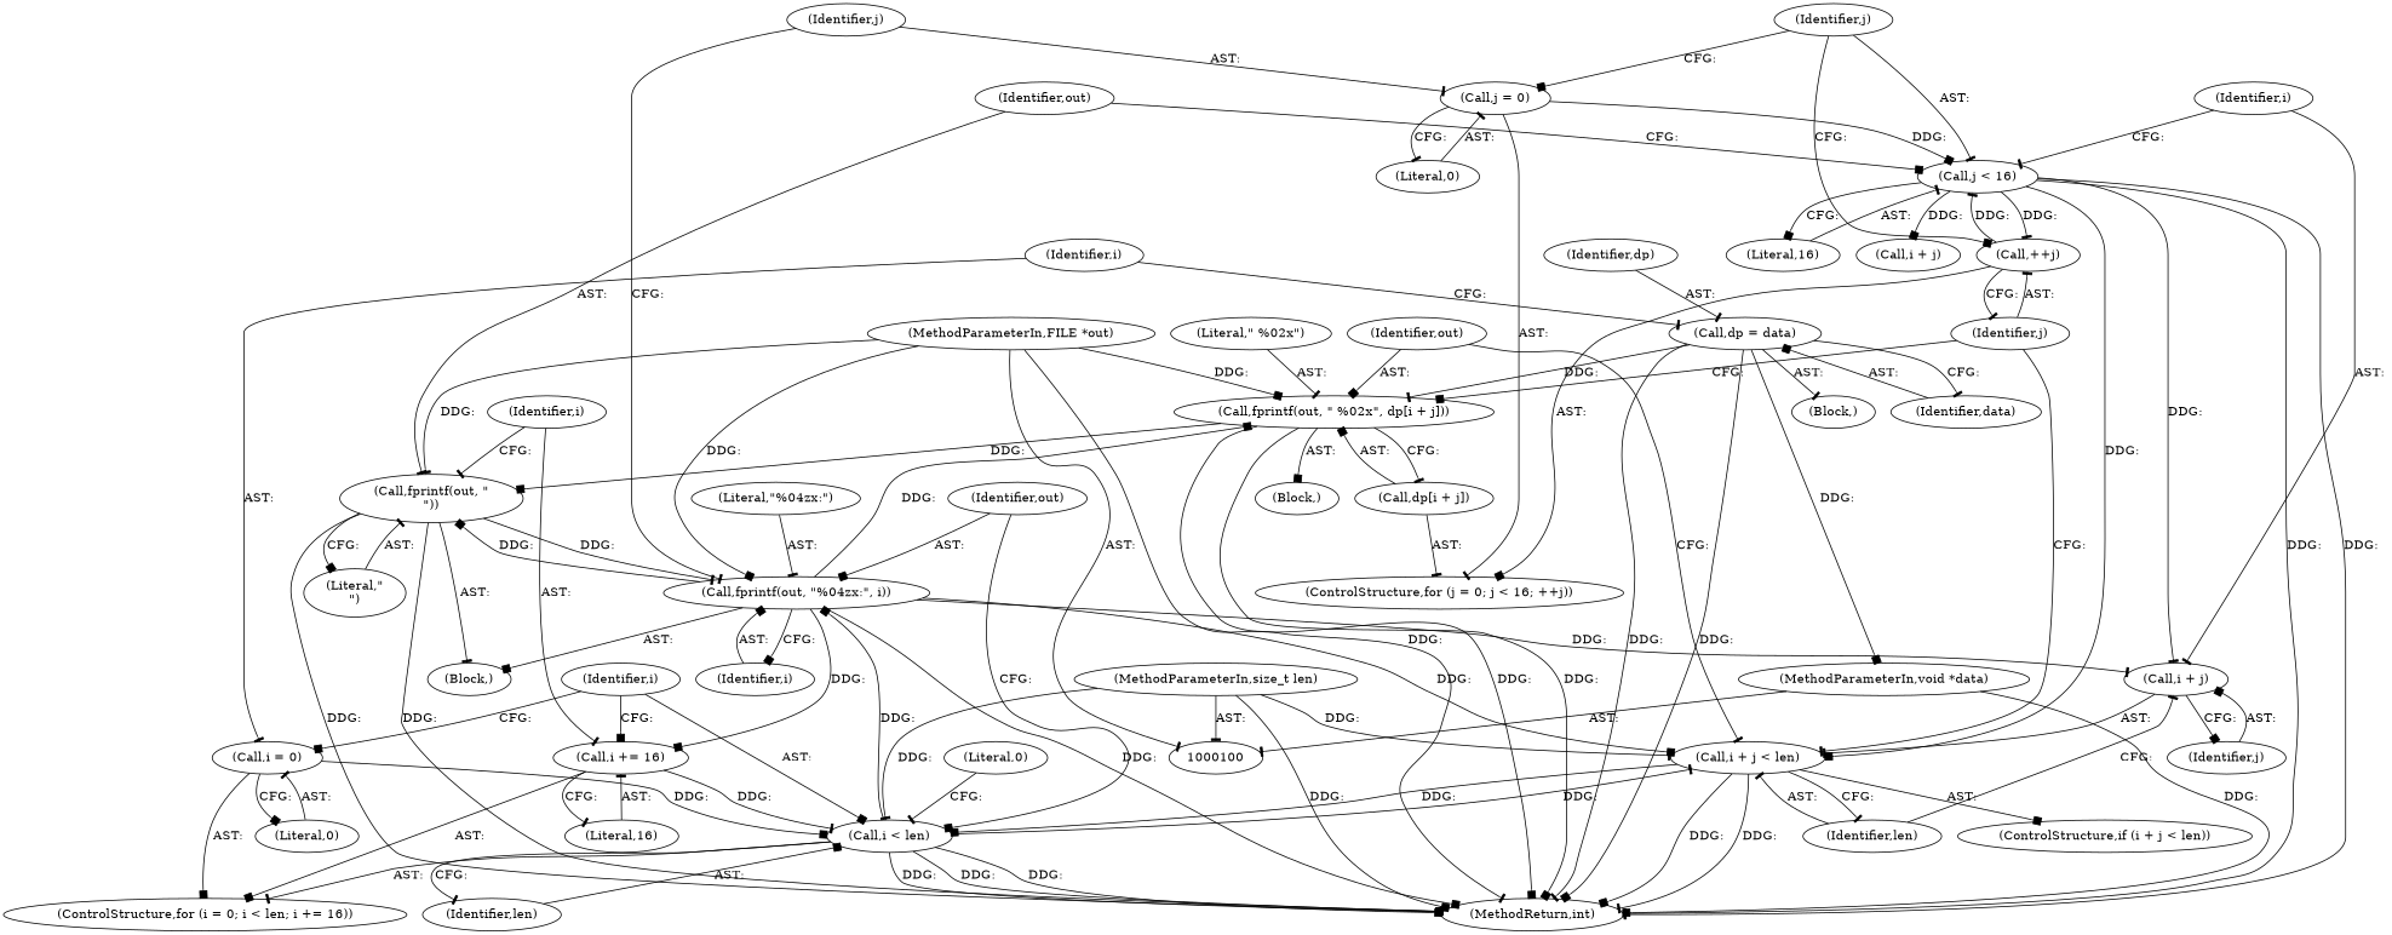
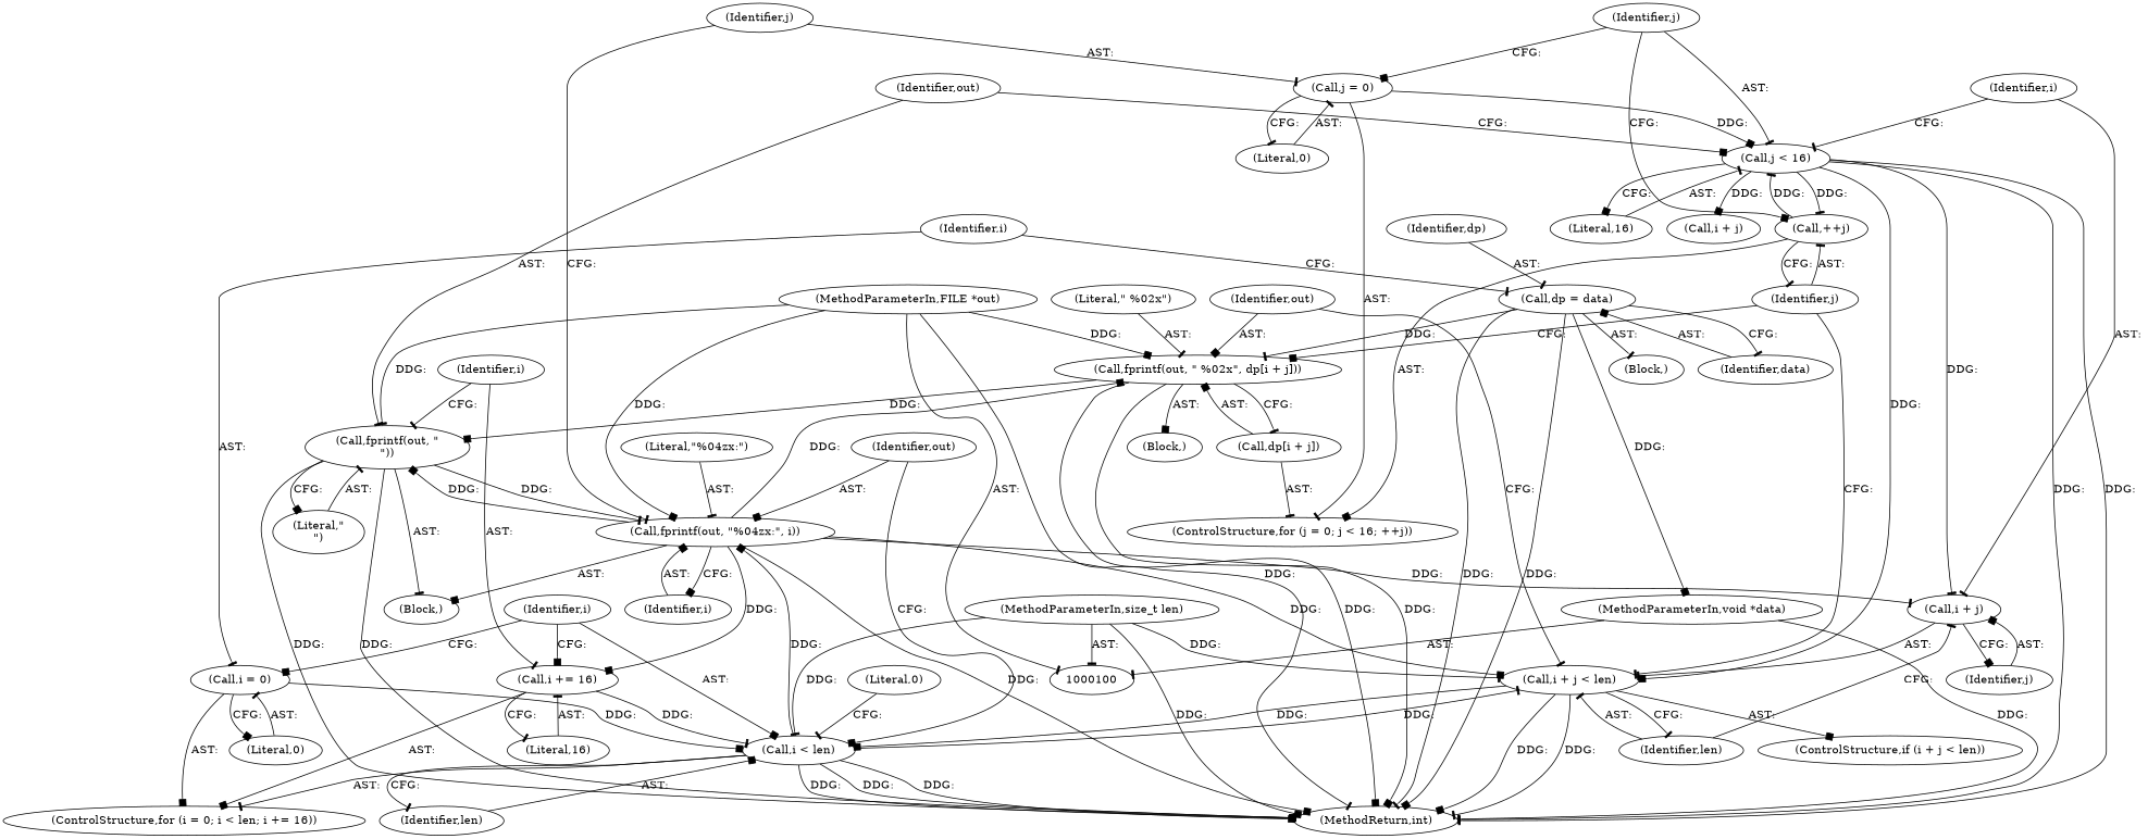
  digraph {
    edge [arrowhead=tee]
    n1 [label="(Call,fprintf(out, \" %02x\", dp[i + j]))"]
    n2 [label="(Call,fprintf(out, \"\n\"))"]
    n3 [label="(MethodReturn,int)"]
    n4 [label="(Call,dp[i + j])"]
    n5 [label="(Block,)"]
    n6 [label="(Call,fprintf(out, \"%04zx:\", i))"]
    n7 [label="(Block,)"]
    n8 [label="(Literal,\"\n\")"]
    n9 [label="(ControlStructure,for (j = 0; j < 16; ++j))"]
    n10 [label="(Call,i += 16)"]
    n11 [label="(Call,i + j < len)"]
    n12 [label="(Call,i + j)"]
    n13 [label="(Identifier,i)"]
    n14 [label="(Call,i < len)"]
    n15 [label="(ControlStructure,for (i = 0; i < len; i += 16))"]
    n16 [label="(Literal,16)"]
    n17 [label="(ControlStructure,if (i + j < len))"]
    n18 [label="(Identifier,len)"]
    n19 [label="(Identifier,j)"]
    n20 [label="(MethodParameterIn,FILE *out)"]
    1000100
    n22 [label="(Call,dp = data)"]
    n23 [label="(Block,)"]
    n24 [label="(Identifier,data)"]
    n25 [label="(MethodParameterIn,void *data)"]
    n26 [label="(Identifier,len)"]
    n27 [label="(Call,i = 0)"]
    n28 [label="(Literal,0)"]
    n29 [label="(Call,j < 16)"]
    n30 [label="(Call,++j)"]
    n31 [label="(Literal,16)"]
    n32 [label="(Call,i + j)"]
    n33 [label="(Identifier,j)"]
    n34 [label="(Call,j = 0)"]
    n35 [label="(Literal,0)"]
    n36 [label="(MethodParameterIn,size_t len)"]
    n37 [label="(Identifier,i)"]
    n38 [label="(Identifier,j)"]
    n39 [label="(Identifier,i)"]
    n40 [label="(Literal,0)"]
    n41 [label="(Identifier,dp)"]
    n42 [label="(Identifier,j)"]
    n43 [label="(Identifier,i)"]
    n44 [label="(Literal,\" %02x\")"]
    n45 [label="(Identifier,out)"]
    n46 [label="(Identifier,i)"]
    n47 [label="(Identifier,out)"]
    n48 [label="(Identifier,out)"]
    n49 [label="(Literal,\"%04zx:\")"]
    n1 -> n2 [arrowhead=box label="DDG: "]
    n1 -> n3 [arrowhead=box label="DDG: "]
    n1 -> n3 [arrowhead=box label="DDG: "]
    n1 -> n4 [label="CFG: "]
    n1 -> n5 [arrowhead=box label="AST: "]
    n2 -> n3 [arrowhead=box label="DDG: "]
    n2 -> n3 [label="DDG: "]
    n2 -> n6 [label="DDG: "]
    n2 -> n7 [label="AST: "]
    n2 -> n8 [arrowhead=box label="CFG: "]
    n4 -> n1 [arrowhead=box label="AST: "]
    n4 -> n9 [label="AST: "]
    n6 -> n1 [arrowhead=box label="DDG: "]
    n6 -> n2 [arrowhead=box label="DDG: "]
    n6 -> n3 [arrowhead=box label="DDG: "]
    n6 -> n7 [arrowhead=box label="AST: "]
    n6 -> n10 [arrowhead=box label="DDG: "]
    n6 -> n11 [arrowhead=box label="DDG: "]
    n6 -> n12 [label="DDG: "]
    n6 -> n13 [arrowhead=box label="CFG: "]
    n8 -> n2 [label="AST: "]
    n10 -> n14 [label="DDG: "]
    n10 -> n15 [arrowhead=box label="AST: "]
    n10 -> n16 [label="CFG: "]
    n11 -> n3 [arrowhead=box label="DDG: "]
    n11 -> n3 [label="DDG: "]
    n11 -> n14 [arrowhead=box label="DDG: "]
    n11 -> n17 [arrowhead=box label="AST: "]
    n11 -> n18 [label="CFG: "]
    n12 -> n11 [label="AST: "]
    n12 -> n19 [arrowhead=box label="CFG: "]
    n13 -> n6 [arrowhead=box label="AST: "]
    n14 -> n3 [arrowhead=box label="DDG: "]
    n14 -> n3 [label="DDG: "]
    n14 -> n3 [arrowhead=box label="DDG: "]
    n14 -> n6 [arrowhead=box label="DDG: "]
    n14 -> n11 [label="DDG: "]
    n14 -> n15 [label="AST: "]
    n14 -> n26 [label="CFG: "]
    n16 -> n10 [label="AST: "]
    n18 -> n11 [label="AST: "]
    n18 -> n12 [label="CFG: "]
    n19 -> n12 [arrowhead=box label="AST: "]
    n20 -> n1 [arrowhead=box label="DDG: "]
    n20 -> n2 [label="DDG: "]
    n20 -> n3 [label="DDG: "]
    n20 -> n6 [arrowhead=box label="DDG: "]
    n20 -> 1000100 [label="AST: "]
    n22 -> n1 [label="DDG: "]
    n22 -> n3 [label="DDG: "]
    n22 -> n3 [arrowhead=box label="DDG: "]
    n22 -> n23 [label="AST: "]
    n22 -> n24 [label="CFG: "]
    n22 -> n25 [arrowhead=box label="DDG: "]
    n24 -> n22 [arrowhead=box label="AST: "]
-   n25 -> n3 [arrowhead=box label="DDG: "]
+   n25 -> n3 [label="DDG: "]
    n25 -> 1000100 [label="AST: "]
    n26 -> n14 [arrowhead=box label="AST: "]
    n27 -> n14 [arrowhead=box label="DDG: "]
    n27 -> n15 [arrowhead=box label="AST: "]
    n27 -> n28 [arrowhead=box label="CFG: "]
    n28 -> n27 [label="AST: "]
    n29 -> n3 [label="DDG: "]
    n29 -> n3 [label="DDG: "]
    n29 -> n11 [arrowhead=box label="DDG: "]
    n29 -> n12 [label="DDG: "]
    n29 -> n30 [label="DDG: "]
    n29 -> n31 [arrowhead=box label="CFG: "]
    n29 -> n32 [arrowhead=box label="DDG: "]
    n30 -> n9 [arrowhead=box label="AST: "]
    n30 -> n29 [label="DDG: "]
    n30 -> n33 [label="CFG: "]
    n31 -> n29 [label="AST: "]
    n33 -> n1 [arrowhead=box label="CFG: "]
    n33 -> n11 [label="CFG: "]
    n33 -> n30 [label="AST: "]
    n34 -> n9 [label="AST: "]
    n34 -> n29 [arrowhead=box label="DDG: "]
    n34 -> n35 [label="CFG: "]
    n35 -> n34 [label="AST: "]
    n36 -> n3 [arrowhead=box label="DDG: "]
    n36 -> n11 [label="DDG: "]
    n36 -> n14 [label="DDG: "]
    n36 -> 1000100 [label="AST: "]
    n37 -> n2 [label="CFG: "]
    n37 -> n10 [label="AST: "]
    n38 -> n6 [label="CFG: "]
    n38 -> n34 [label="AST: "]
    n39 -> n10 [arrowhead=box label="CFG: "]
    n39 -> n14 [arrowhead=box label="AST: "]
    n39 -> n27 [arrowhead=box label="CFG: "]
    n40 -> n14 [label="CFG: "]
    n41 -> n22 [label="AST: "]
    n42 -> n29 [label="AST: "]
    n42 -> n30 [arrowhead=box label="CFG: "]
    n42 -> n34 [arrowhead=box label="CFG: "]
    n43 -> n22 [label="CFG: "]
    n43 -> n27 [label="AST: "]
    n44 -> n1 [label="AST: "]
    n45 -> n2 [label="AST: "]
    n45 -> n29 [arrowhead=box label="CFG: "]
    n46 -> n12 [label="AST: "]
    n46 -> n29 [label="CFG: "]
    n47 -> n1 [arrowhead=box label="AST: "]
    n47 -> n11 [label="CFG: "]
    n48 -> n6 [arrowhead=box label="AST: "]
    n48 -> n14 [arrowhead=box label="CFG: "]
    n49 -> n6 [label="AST: "]
  }
